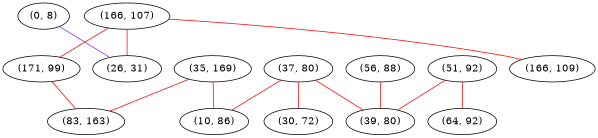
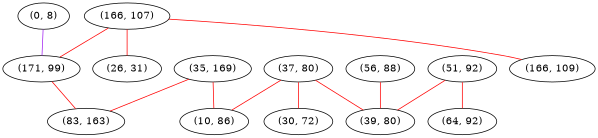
  graph {
    edge [color=red weight=1]
    n1 [label="(0, 8)"]
    "(26, 31)"
    "(51, 92)"
    "(39, 80)"
    "(64, 92)"
    "(37, 80)"
    "(30, 72)"
    "(10, 86)"
    "(166, 107)"
    "(171, 99)"
    "(166, 109)"
    "(83, 163)"
    "(35, 169)"
    "(56, 88)"
-   n1 -- "(26, 31)" [color=purple weight=4]
+   n1 -- "(171, 99)" [color=purple weight=4]
    "(51, 92)" -- "(39, 80)"
    "(51, 92)" -- "(64, 92)"
    "(37, 80)" -- "(39, 80)"
    "(37, 80)" -- "(30, 72)"
    "(37, 80)" -- "(10, 86)"
    "(166, 107)" -- "(26, 31)"
    "(166, 107)" -- "(171, 99)"
    "(166, 107)" -- "(166, 109)"
    "(171, 99)" -- "(83, 163)"
    "(35, 169)" -- "(10, 86)"
    "(35, 169)" -- "(83, 163)"
    "(56, 88)" -- "(39, 80)"
  }
